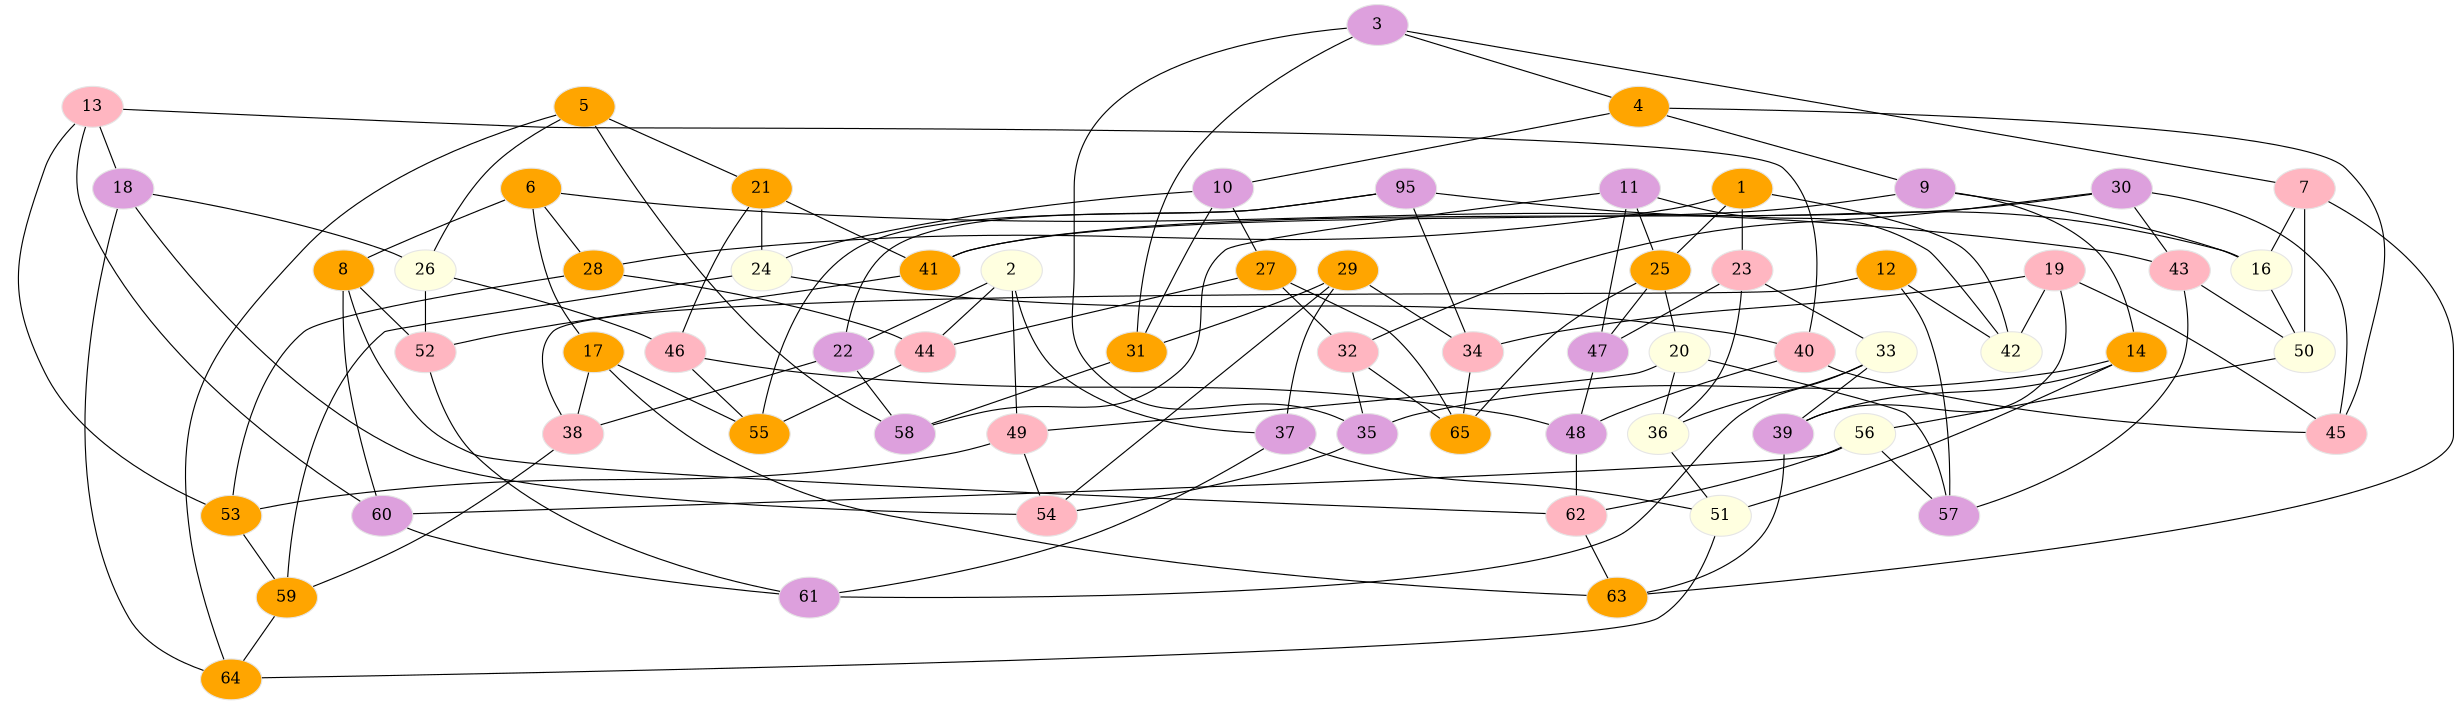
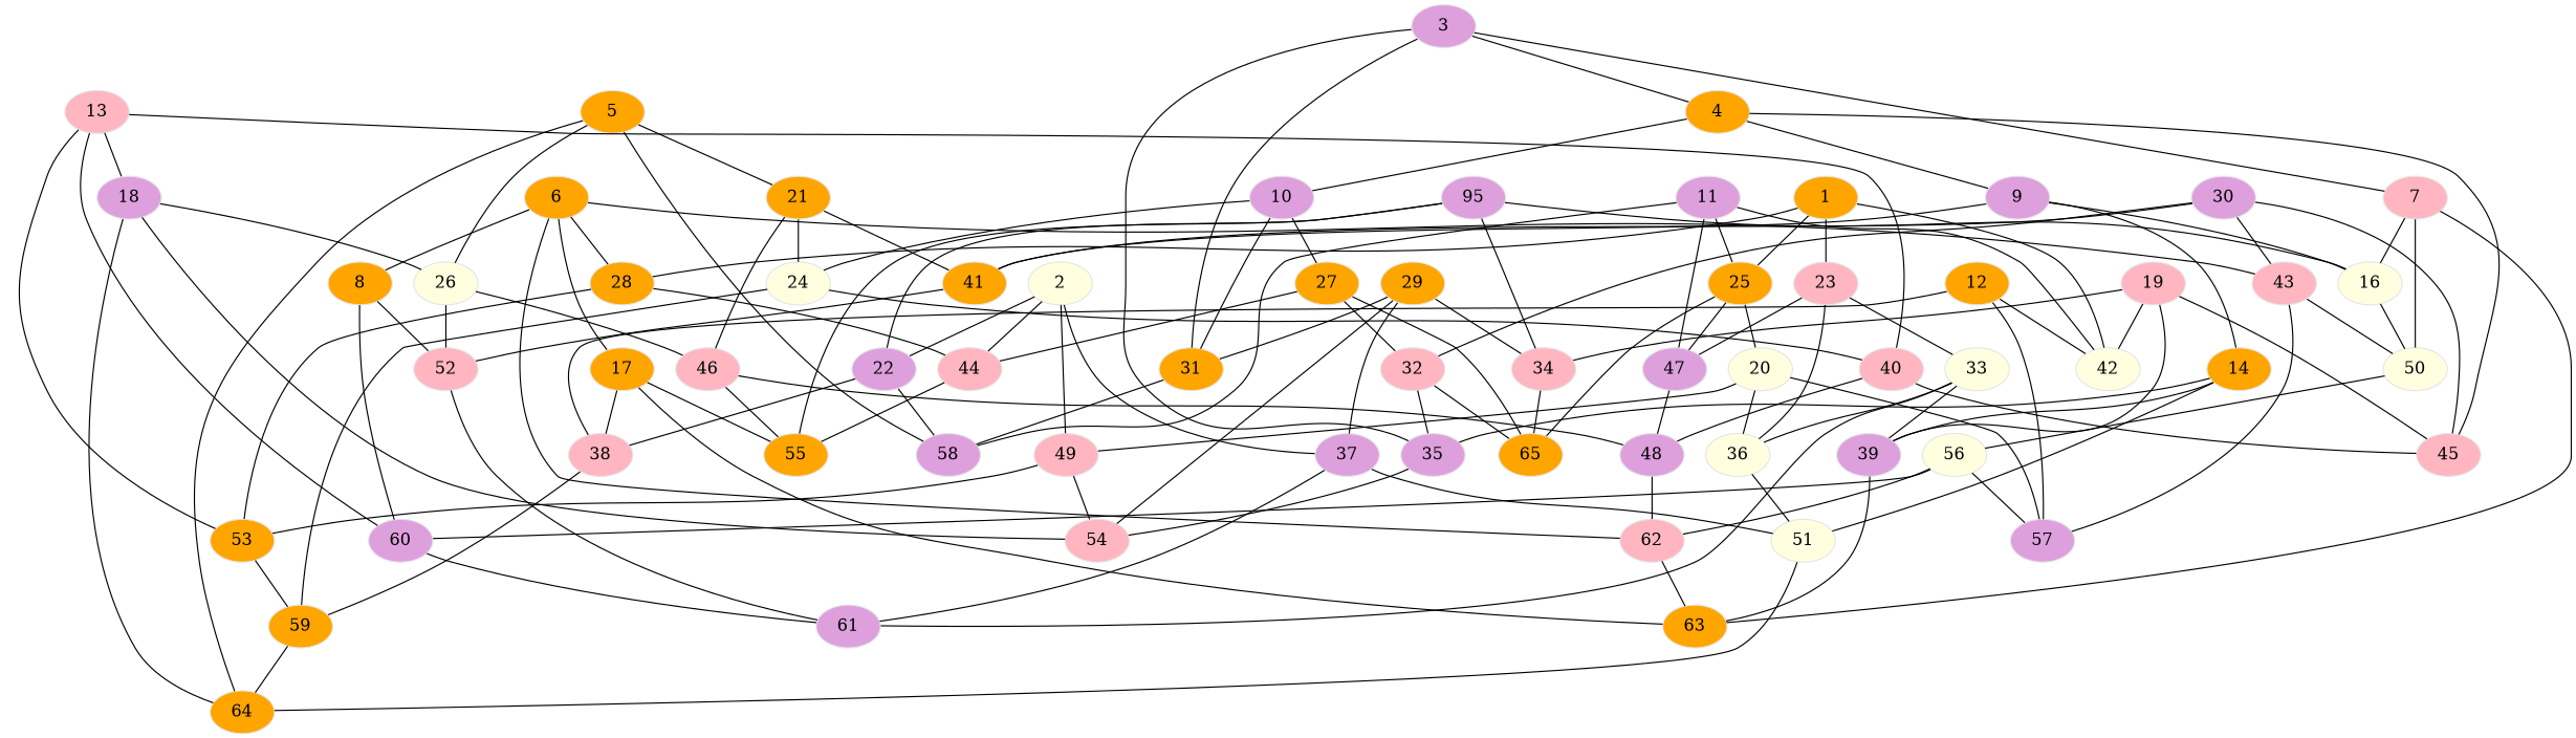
  graph {
    node [color=gray90 fillcolor=orange style=filled]
    23 [fillcolor=lightpink]
    1
    25
    28
    42 [fillcolor=lightyellow]
    47 [fillcolor=plum]
    36 [fillcolor=lightyellow]
    33 [fillcolor=lightyellow]
    20 [fillcolor=lightyellow]
    65
    44 [fillcolor=lightpink]
    53
    2 [fillcolor=lightyellow]
    22 [fillcolor=plum]
    37 [fillcolor=plum]
    49 [fillcolor=lightpink]
    58 [fillcolor=plum]
    38 [fillcolor=lightpink]
    51 [fillcolor=lightyellow]
    61 [fillcolor=plum]
    55
    54 [fillcolor=lightpink]
    3 [fillcolor=plum]
    4
    7 [fillcolor=lightpink]
    31
    35 [fillcolor=plum]
    9 [fillcolor=plum]
    10 [fillcolor=plum]
    45 [fillcolor=lightpink]
    16 [fillcolor=lightyellow]
    50 [fillcolor=lightyellow]
    63
    14
    41
    24 [fillcolor=lightyellow]
    27
    5
    21
    26 [fillcolor=lightyellow]
    64
    46 [fillcolor=lightpink]
    52 [fillcolor=lightpink]
    6
    8
    17
    43 [fillcolor=lightpink]
    60 [fillcolor=plum]
    62 [fillcolor=lightpink]
    57 [fillcolor=plum]
    56 [fillcolor=lightyellow]
    39 [fillcolor=plum]
    40 [fillcolor=lightpink]
    59
    32 [fillcolor=lightpink]
    11 [fillcolor=plum]
    48 [fillcolor=plum]
    12
    13 [fillcolor=lightpink]
    18 [fillcolor=plum]
    n61 [fillcolor=plum label=95]
    34 [fillcolor=lightpink]
    19 [fillcolor=lightpink]
    29
    30 [fillcolor=plum]
    23 -- 47
    23 -- 36
    23 -- 33
    1 -- 23
    1 -- 25
    1 -- 28
    1 -- 42
    25 -- 47
    25 -- 20
    25 -- 65
    28 -- 44
    28 -- 53
    47 -- 48
    36 -- 51
    33 -- 36
    33 -- 61
    33 -- 39
    20 -- 36
    20 -- 49
    20 -- 57
    44 -- 55
    53 -- 59
    2 -- 44
    2 -- 22
    2 -- 37
    2 -- 49
    22 -- 58
    22 -- 38
    37 -- 51
    37 -- 61
    49 -- 53
    49 -- 54
    38 -- 59
    51 -- 64
    3 -- 4
    3 -- 7
    3 -- 31
    3 -- 35
    4 -- 9
    4 -- 10
    4 -- 45
    7 -- 16
    7 -- 50
    7 -- 63
    31 -- 58
    35 -- 54
    9 -- 16
    9 -- 14
    9 -- 41
    10 -- 31
    10 -- 24
    10 -- 27
    16 -- 50
    50 -- 56
    14 -- 51
    14 -- 35
    14 -- 39
    41 -- 52
    24 -- 40
    24 -- 59
    27 -- 65
    27 -- 44
    27 -- 32
    5 -- 58
    5 -- 21
    5 -- 26
    5 -- 64
    21 -- 41
    21 -- 24
    21 -- 46
    26 -- 46
    26 -- 52
    46 -- 55
    46 -- 48
    52 -- 61
    6 -- 28
    6 -- 8
    6 -- 17
    6 -- 43
    8 -- 52
    8 -- 60
-   8 -- 62
+   6 -- 62
    17 -- 38
    17 -- 55
    17 -- 63
    43 -- 50
    43 -- 57
    60 -- 61
    62 -- 63
    56 -- 60
    56 -- 62
    56 -- 57
    39 -- 63
    40 -- 45
    40 -- 48
    59 -- 64
    32 -- 65
    32 -- 35
    11 -- 25
    11 -- 42
    11 -- 47
    11 -- 58
    48 -- 62
    12 -- 42
    12 -- 38
    12 -- 57
    13 -- 53
    13 -- 60
    13 -- 40
    13 -- 18
    18 -- 54
    18 -- 26
    18 -- 64
    n61 -- 22
    n61 -- 55
    n61 -- 16
    n61 -- 34
    34 -- 65
    19 -- 42
    19 -- 45
    19 -- 39
    19 -- 34
    29 -- 37
    29 -- 54
    29 -- 31
    29 -- 34
    30 -- 45
    30 -- 41
    30 -- 43
    30 -- 32
  }
